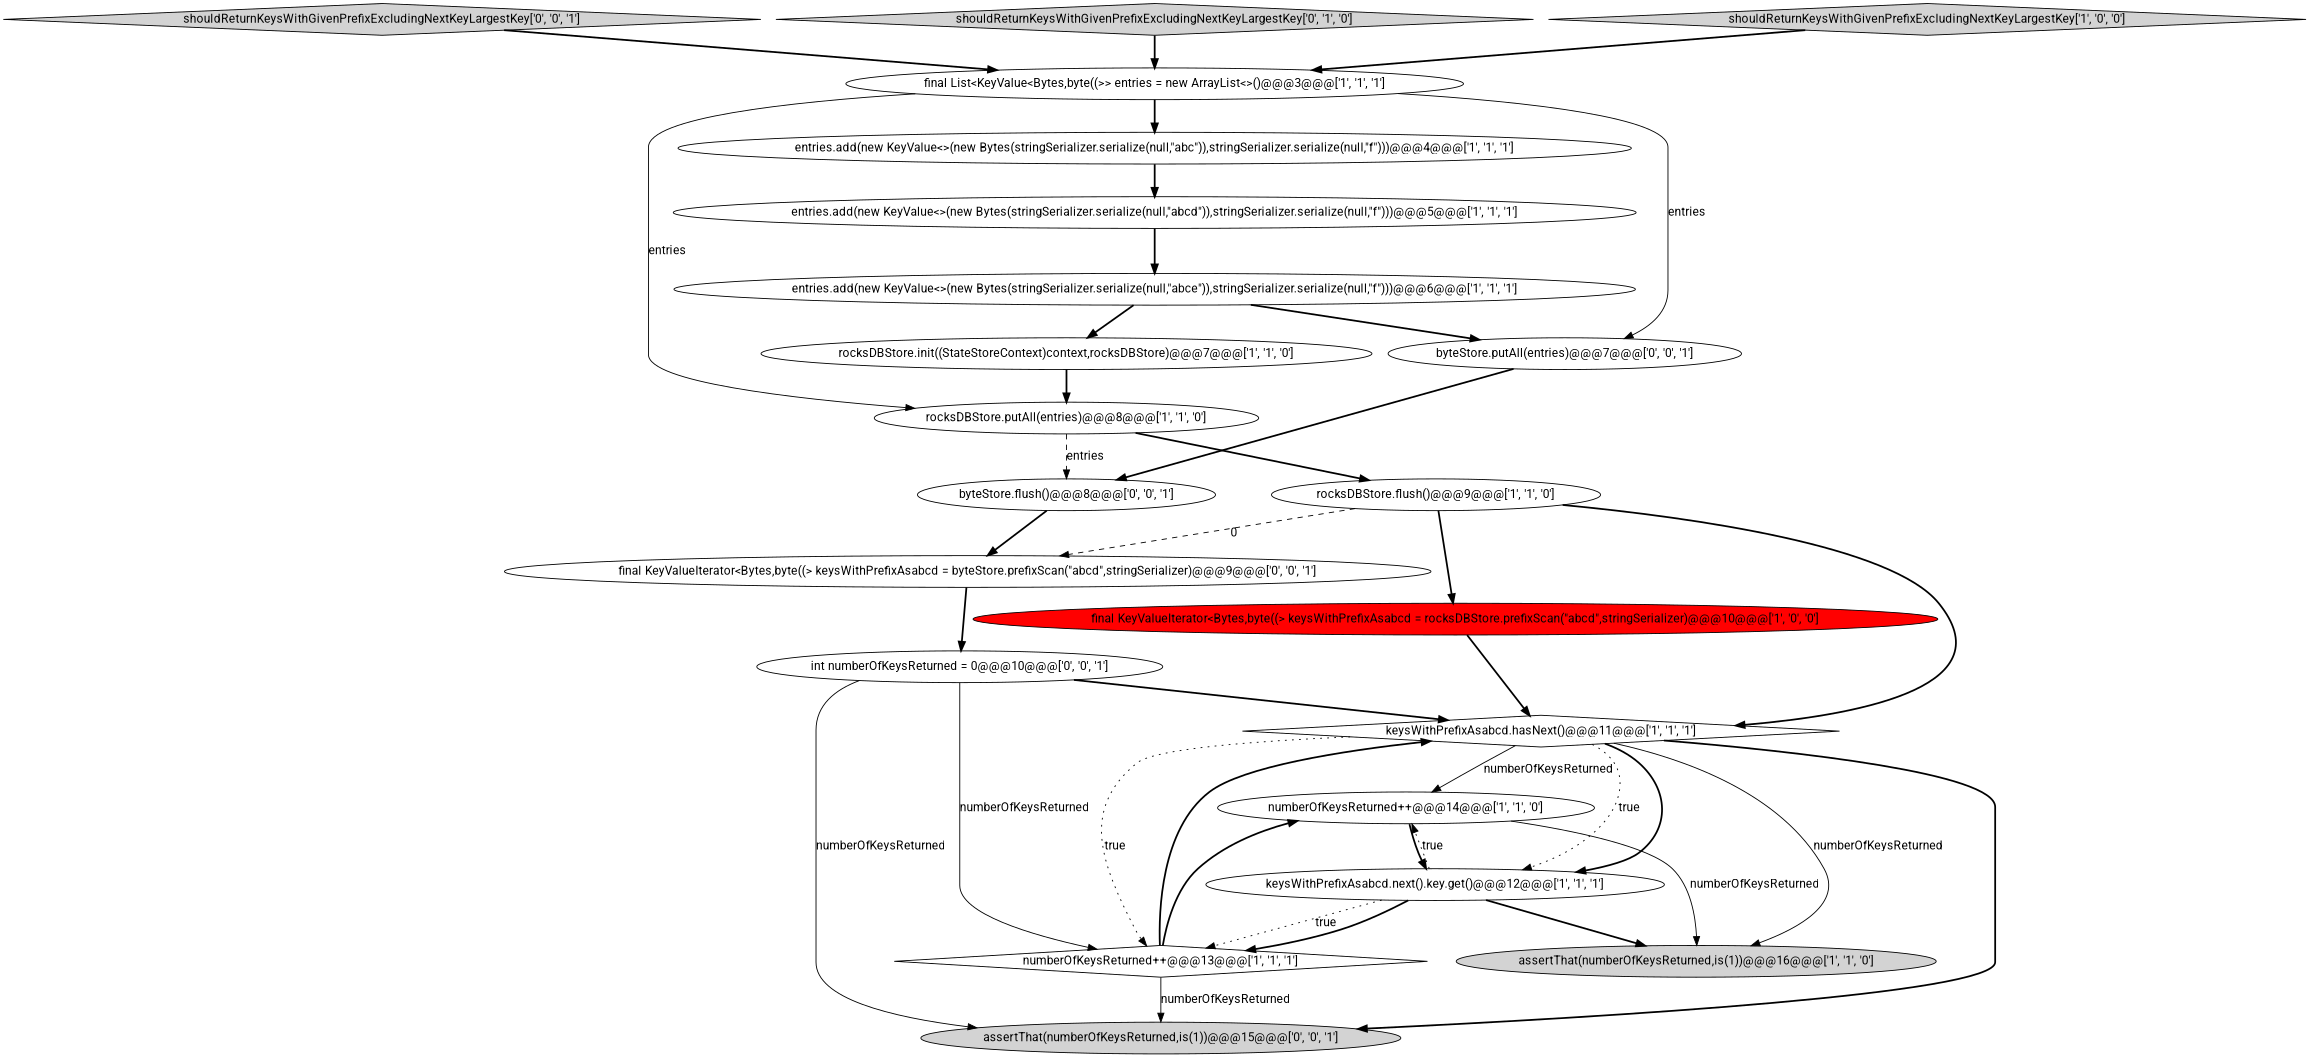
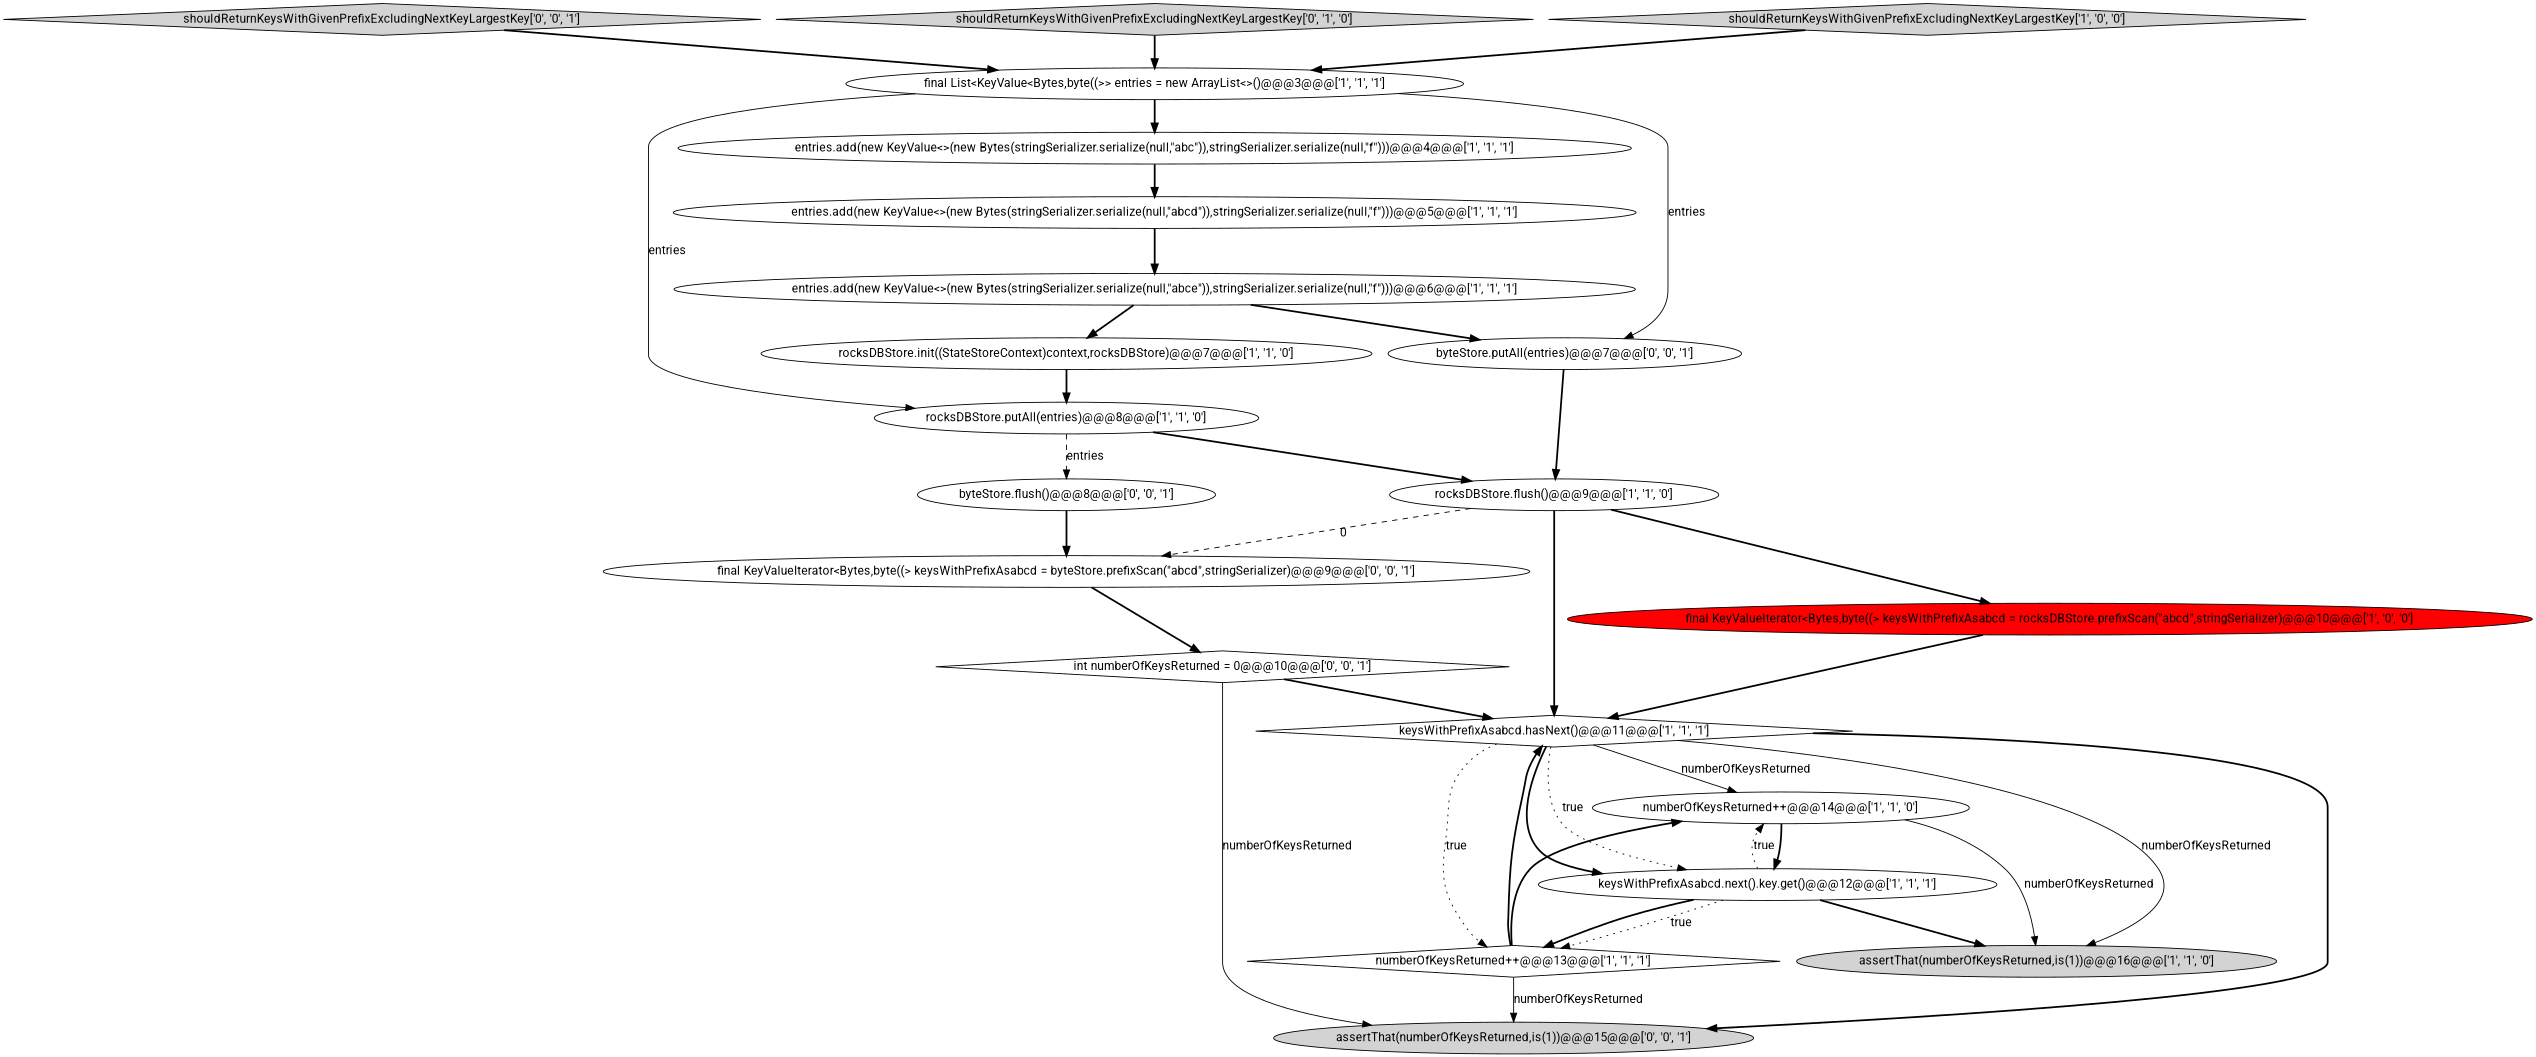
  digraph {
    fontname=Roboto
    node [fillcolor=white fontname=Roboto shape=ellipse style=filled]
    edge [fontname=Roboto style=bold]
    n1 [label="keysWithPrefixAsabcd.hasNext()@@@11@@@['1', '1', '1']" shape=diamond]
    n2 [label="numberOfKeysReturned++@@@14@@@['1', '1', '0']"]
    n3 [fillcolor=lightgray label="assertThat(numberOfKeysReturned,is(1))@@@15@@@['0', '0', '1']"]
    n4 [fillcolor=lightgray label="assertThat(numberOfKeysReturned,is(1))@@@16@@@['1', '1', '0']"]
    n5 [label="numberOfKeysReturned++@@@13@@@['1', '1', '1']" shape=diamond]
    n6 [label="keysWithPrefixAsabcd.next().key.get()@@@12@@@['1', '1', '1']"]
    n7 [label="entries.add(new KeyValue<>(new Bytes(stringSerializer.serialize(null,\"abcd\")),stringSerializer.serialize(null,\"f\")))@@@5@@@['1', '1', '1']"]
    n8 [label="entries.add(new KeyValue<>(new Bytes(stringSerializer.serialize(null,\"abce\")),stringSerializer.serialize(null,\"f\")))@@@6@@@['1', '1', '1']"]
    n9 [label="byteStore.putAll(entries)@@@7@@@['0', '0', '1']"]
    n10 [label="rocksDBStore.init((StateStoreContext)context,rocksDBStore)@@@7@@@['1', '1', '0']"]
    n11 [label="final List<KeyValue<Bytes,byte((>> entries = new ArrayList<>()@@@3@@@['1', '1', '1']"]
    n12 [label="entries.add(new KeyValue<>(new Bytes(stringSerializer.serialize(null,\"abc\")),stringSerializer.serialize(null,\"f\")))@@@4@@@['1', '1', '1']"]
    n13 [label="rocksDBStore.putAll(entries)@@@8@@@['1', '1', '0']"]
    n14 [label="byteStore.flush()@@@8@@@['0', '0', '1']"]
    n15 [label="rocksDBStore.flush()@@@9@@@['1', '1', '0']"]
    n16 [label="final KeyValueIterator<Bytes,byte((> keysWithPrefixAsabcd = byteStore.prefixScan(\"abcd\",stringSerializer)@@@9@@@['0', '0', '1']"]
-   n17 [label="int numberOfKeysReturned = 0@@@10@@@['0', '0', '1']"]
+   n17 [label="int numberOfKeysReturned = 0@@@10@@@['0', '0', '1']" shape=diamond]
    n18 [fillcolor=lightgray label="shouldReturnKeysWithGivenPrefixExcludingNextKeyLargestKey['0', '0', '1']" shape=diamond]
    n19 [fillcolor=red label="final KeyValueIterator<Bytes,byte((> keysWithPrefixAsabcd = rocksDBStore.prefixScan(\"abcd\",stringSerializer)@@@10@@@['1', '0', '0']"]
    n20 [fillcolor=lightgray label="shouldReturnKeysWithGivenPrefixExcludingNextKeyLargestKey['0', '1', '0']" shape=diamond]
    n21 [fillcolor=lightgray label="shouldReturnKeysWithGivenPrefixExcludingNextKeyLargestKey['1', '0', '0']" shape=diamond]
    n1 -> n2 [label=numberOfKeysReturned style=solid]
    n1 -> n3
    n1 -> n4 [label=numberOfKeysReturned style=solid]
    n1 -> n5 [label=true style=dotted]
    n1 -> n6
    n1 -> n6 [label=true style=dotted]
    n2 -> n4 [label=numberOfKeysReturned style=solid]
    n2 -> n6
    n5 -> n1
    n5 -> n2
    n5 -> n3 [label=numberOfKeysReturned style=solid]
    n6 -> n2 [label=true style=dotted]
    n6 -> n4
    n6 -> n5 [label=true style=dotted]
    n6 -> n5
    n7 -> n8
    n8 -> n9
    n8 -> n10
-   n9 -> n14
+   n9 -> n15
    n10 -> n13
    n11 -> n9 [label=entries style=solid]
    n11 -> n12
    n11 -> n13 [label=entries style=solid]
    n12 -> n7
    n13 -> n14 [label=entries style=dashed]
    n13 -> n15
    n14 -> n16
    n15 -> n1
    n15 -> n16 [label=0 style=dashed]
    n15 -> n19
    n16 -> n17
    n17 -> n1
    n17 -> n3 [label=numberOfKeysReturned style=solid]
-   n17 -> n5 [label=numberOfKeysReturned style=solid]
    n18 -> n11
    n19 -> n1
    n20 -> n11
    n21 -> n11
  }
